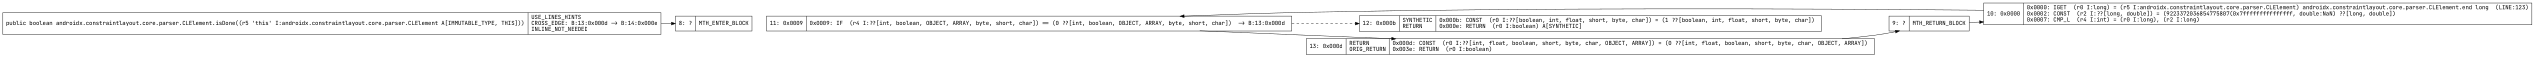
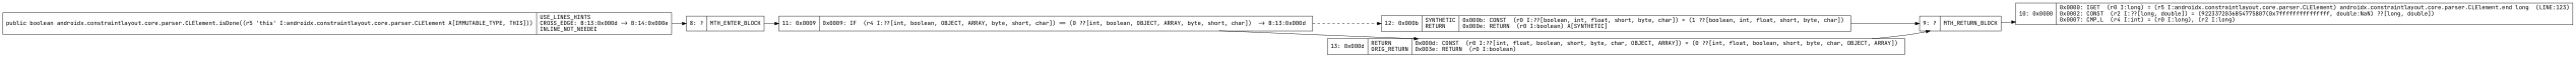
  digraph {
    fontname="JetBrains Mono"
    rankdir=LR
    node [fontname="JetBrains Mono" shape=record]
    edge [fontname="JetBrains Mono"]
    n1 [label="{8\:\ ?|MTH_ENTER_BLOCK\l}"]
    n2 [label="{10\:\ 0x0000|0x0000: IGET  (r0 I:long) = (r5 I:androidx.constraintlayout.core.parser.CLElement) androidx.constraintlayout.core.parser.CLElement.end long  (LINE:123)\l0x0002: CONST  (r2 I:??[long, double]) = (9223372036854775807(0x7fffffffffffffff, double:NaN) ??[long, double]) \l0x0007: CMP_L  (r4 I:int) = (r0 I:long), (r2 I:long) \l}"]
    n3 [label="{11\:\ 0x0009|0x0009: IF  (r4 I:??[int, boolean, OBJECT, ARRAY, byte, short, char]) == (0 ??[int, boolean, OBJECT, ARRAY, byte, short, char])  \-\> B:13:0x000d \l}"]
    n4 [label="{12\:\ 0x000b|SYNTHETIC\lRETURN\l|0x000b: CONST  (r0 I:??[boolean, int, float, short, byte, char]) = (1 ??[boolean, int, float, short, byte, char]) \l0x000e: RETURN  (r0 I:boolean) A[SYNTHETIC]\l}"]
    n5 [label="{13\:\ 0x000d|RETURN\lORIG_RETURN\l|0x000d: CONST  (r0 I:??[int, float, boolean, short, byte, char, OBJECT, ARRAY]) = (0 ??[int, float, boolean, short, byte, char, OBJECT, ARRAY]) \l0x003e: RETURN  (r0 I:boolean) \l}"]
    n6 [label="{9\:\ ?|MTH_RETURN_BLOCK\l}"]
    n7 [label="{public boolean androidx.constraintlayout.core.parser.CLElement.isDone((r5 'this' I:androidx.constraintlayout.core.parser.CLElement A[IMMUTABLE_TYPE, THIS]))  | USE_LINES_HINTS\lCROSS_EDGE: B:13:0x000d \-\> B:14:0x000e\lINLINE_NOT_NEEDED\l}"]
-   n2 -> n3
+   n1 -> n3
    n3 -> n4 [style=dashed]
    n3 -> n5
+   n4 -> n6
    n5 -> n6
    n6 -> n2
    n7 -> n1
  }
